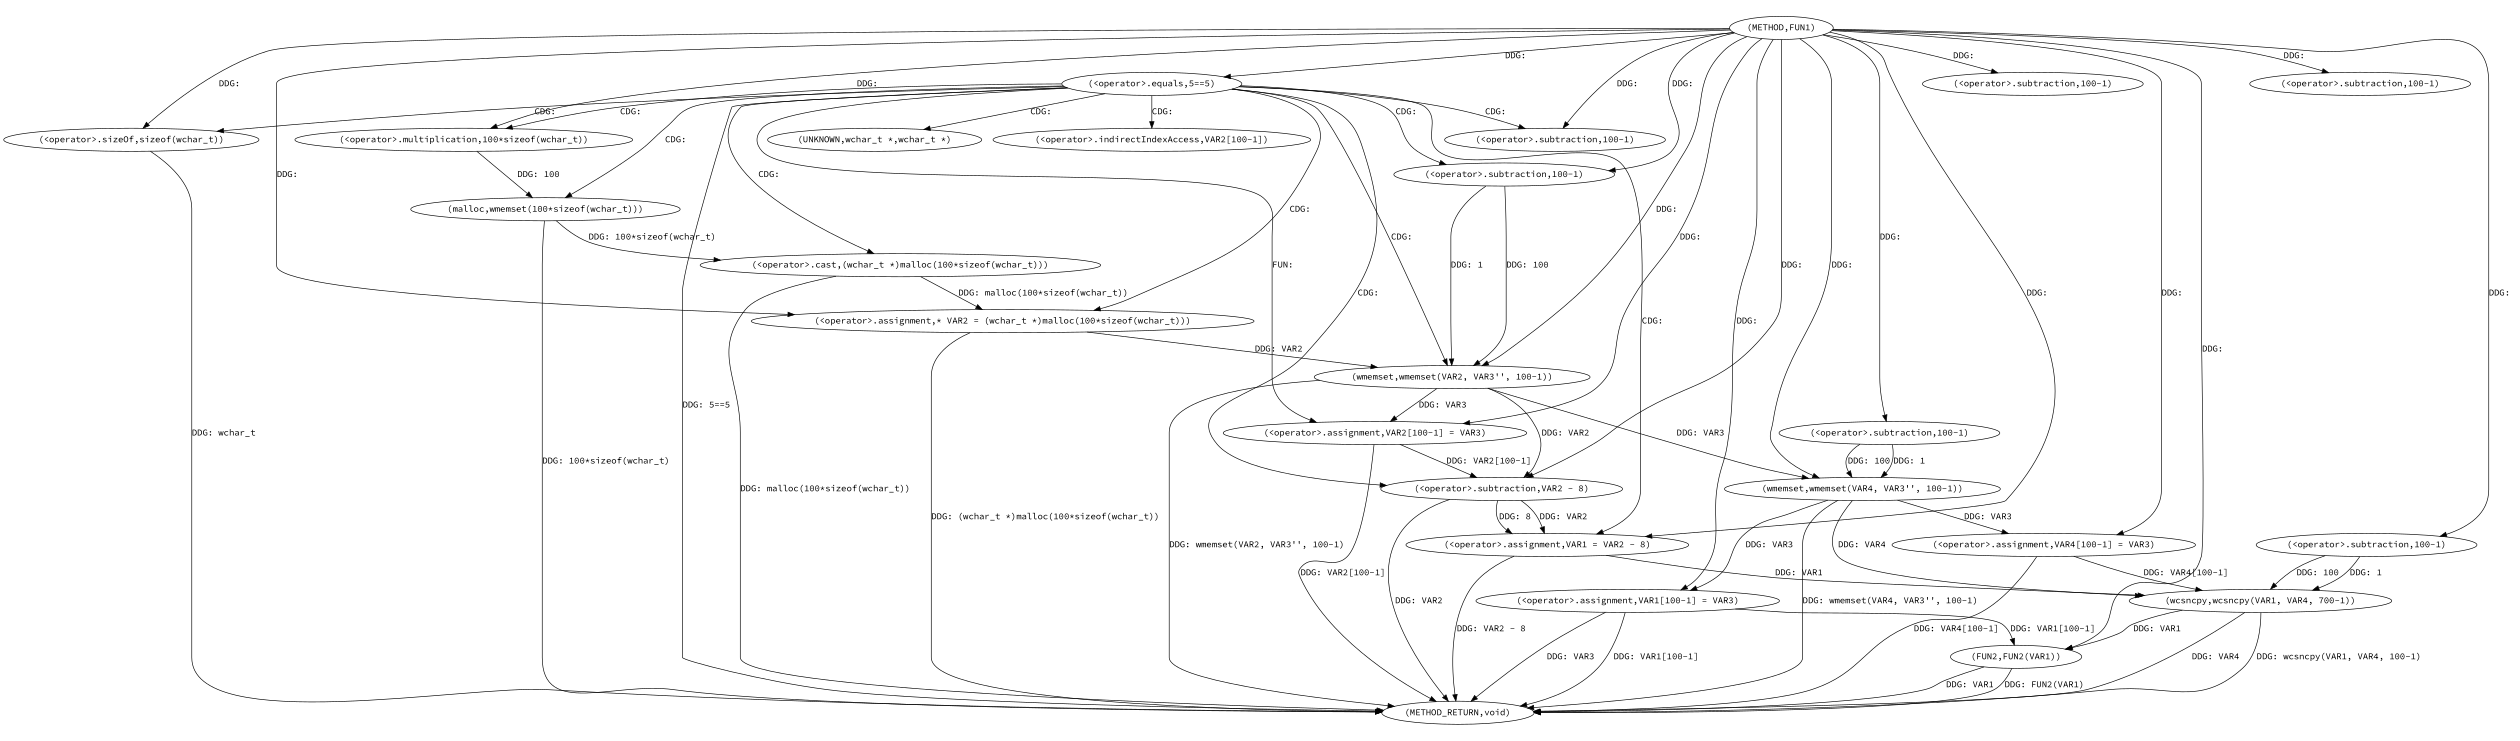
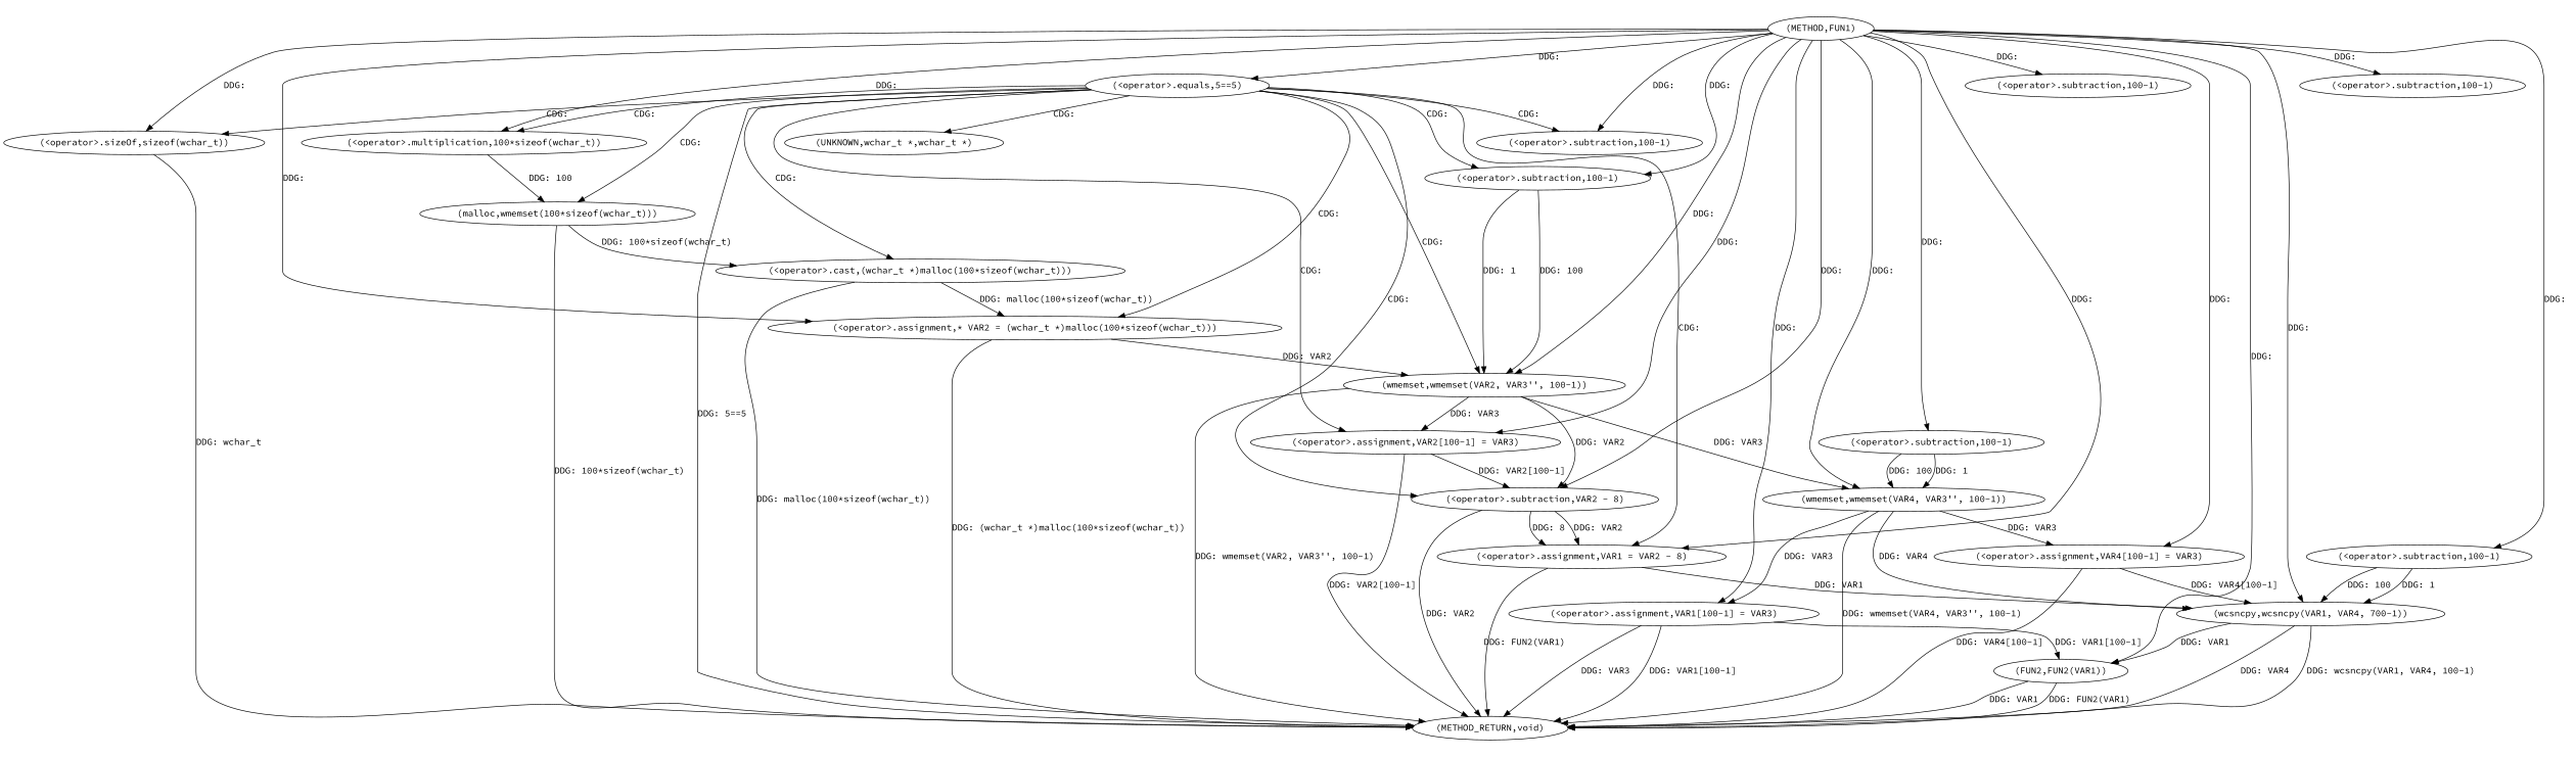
  digraph {
    fontname="Source Code Pro"
    node [fontname="Source Code Pro"]
    edge [fontname="Source Code Pro"]
    n1 [label="(METHOD,FUN1)"]
    n2 [label="(<operator>.equals,5==5)"]
    n3 [label="(<operator>.assignment,* VAR2 = (wchar_t *)malloc(100*sizeof(wchar_t)))"]
    n4 [label="(<operator>.multiplication,100*sizeof(wchar_t))"]
    n5 [label="(<operator>.sizeOf,sizeof(wchar_t))"]
    n6 [label="(wmemset,wmemset(VAR2, VAR3'', 100-1))"]
    n7 [label="(<operator>.subtraction,100-1)"]
    n8 [label="(<operator>.assignment,VAR2[100-1] = VAR3)"]
    n9 [label="(<operator>.subtraction,100-1)"]
    n10 [label="(<operator>.assignment,VAR1 = VAR2 - 8)"]
    n11 [label="(<operator>.subtraction,VAR2 - 8)"]
    n12 [label="(wmemset,wmemset(VAR4, VAR3'', 100-1))"]
    n13 [label="(<operator>.subtraction,100-1)"]
    n14 [label="(<operator>.assignment,VAR4[100-1] = VAR3)"]
    n15 [label="(<operator>.subtraction,100-1)"]
    n16 [label="(wcsncpy,wcsncpy(VAR1, VAR4, 700-1))"]
    n17 [label="(<operator>.subtraction,100-1)"]
    n18 [label="(<operator>.assignment,VAR1[100-1] = VAR3)"]
    n19 [label="(<operator>.subtraction,100-1)"]
    n20 [label="(FUN2,FUN2(VAR1))"]
    n21 [label="(METHOD_RETURN,void)"]
    n22 [label="(<operator>.cast,(wchar_t *)malloc(100*sizeof(wchar_t)))"]
    n23 [label="(malloc,wmemset(100*sizeof(wchar_t)))"]
    n24 [label="(UNKNOWN,wchar_t *,wchar_t *)"]
-   n25 [label="(<operator>.indirectIndexAccess,VAR2[100-1])"]
    n1 -> n2 [label="DDG: "]
    n1 -> n3 [label="DDG: "]
    n1 -> n4 [label="DDG: "]
    n1 -> n5 [label="DDG: "]
    n1 -> n6 [label="DDG: "]
    n1 -> n7 [label="DDG: "]
    n1 -> n8 [label="DDG: "]
    n1 -> n9 [label="DDG: "]
    n1 -> n10 [label="DDG: "]
    n1 -> n11 [label="DDG: "]
    n1 -> n12 [label="DDG: "]
    n1 -> n13 [label="DDG: "]
    n1 -> n14 [label="DDG: "]
    n1 -> n15 [label="DDG: "]
+   n1 -> n16 [label="DDG: "]
    n1 -> n17 [label="DDG: "]
    n1 -> n18 [label="DDG: "]
    n1 -> n19 [label="DDG: "]
    n1 -> n20 [label="DDG: "]
    n2 -> n3 [label="CDG: "]
    n2 -> n4 [label="CDG: "]
    n2 -> n5 [label="CDG: "]
    n2 -> n6 [label="CDG: "]
    n2 -> n7 [label="CDG: "]
-   n2 -> n8 [label="FUN: "]
+   n2 -> n8 [label="CDG: "]
    n2 -> n9 [label="CDG: "]
    n2 -> n10 [label="CDG: "]
    n2 -> n11 [label="CDG: "]
    n2 -> n21 [label="DDG: 5==5"]
    n2 -> n22 [label="CDG: "]
    n2 -> n23 [label="CDG: "]
    n2 -> n24 [label="CDG: "]
-   n2 -> n25 [label="CDG: "]
    n3 -> n6 [label="DDG: VAR2"]
    n3 -> n21 [label="DDG: (wchar_t *)malloc(100*sizeof(wchar_t))"]
    n4 -> n23 [label="DDG: 100"]
    n5 -> n21 [label="DDG: wchar_t"]
    n6 -> n8 [label="DDG: VAR3"]
    n6 -> n11 [label="DDG: VAR2"]
    n6 -> n12 [label="DDG: VAR3"]
    n6 -> n21 [label="DDG: wmemset(VAR2, VAR3'', 100-1)"]
    n7 -> n6 [label="DDG: 100"]
    n7 -> n6 [label="DDG: 1"]
    n8 -> n11 [label="DDG: VAR2[100-1]"]
    n8 -> n21 [label="DDG: VAR2[100-1]"]
    n10 -> n16 [label="DDG: VAR1"]
-   n10 -> n21 [label="DDG: VAR2 - 8"]
+   n10 -> n21 [label="DDG: FUN2(VAR1)"]
    n11 -> n10 [label="DDG: VAR2"]
    n11 -> n10 [label="DDG: 8"]
    n11 -> n21 [label="DDG: VAR2"]
    n12 -> n14 [label="DDG: VAR3"]
    n12 -> n16 [label="DDG: VAR4"]
    n12 -> n18 [label="DDG: VAR3"]
    n12 -> n21 [label="DDG: wmemset(VAR4, VAR3'', 100-1)"]
    n13 -> n12 [label="DDG: 100"]
    n13 -> n12 [label="DDG: 1"]
    n14 -> n16 [label="DDG: VAR4[100-1]"]
    n14 -> n21 [label="DDG: VAR4[100-1]"]
    n16 -> n20 [label="DDG: VAR1"]
    n16 -> n21 [label="DDG: VAR4"]
    n16 -> n21 [label="DDG: wcsncpy(VAR1, VAR4, 100-1)"]
    n17 -> n16 [label="DDG: 100"]
    n17 -> n16 [label="DDG: 1"]
    n18 -> n20 [label="DDG: VAR1[100-1]"]
    n18 -> n21 [label="DDG: VAR1[100-1]"]
    n18 -> n21 [label="DDG: VAR3"]
    n20 -> n21 [label="DDG: VAR1"]
    n20 -> n21 [label="DDG: FUN2(VAR1)"]
    n22 -> n3 [label="DDG: malloc(100*sizeof(wchar_t))"]
    n22 -> n21 [label="DDG: malloc(100*sizeof(wchar_t))"]
    n23 -> n21 [label="DDG: 100*sizeof(wchar_t)"]
    n23 -> n22 [label="DDG: 100*sizeof(wchar_t)"]
  }
